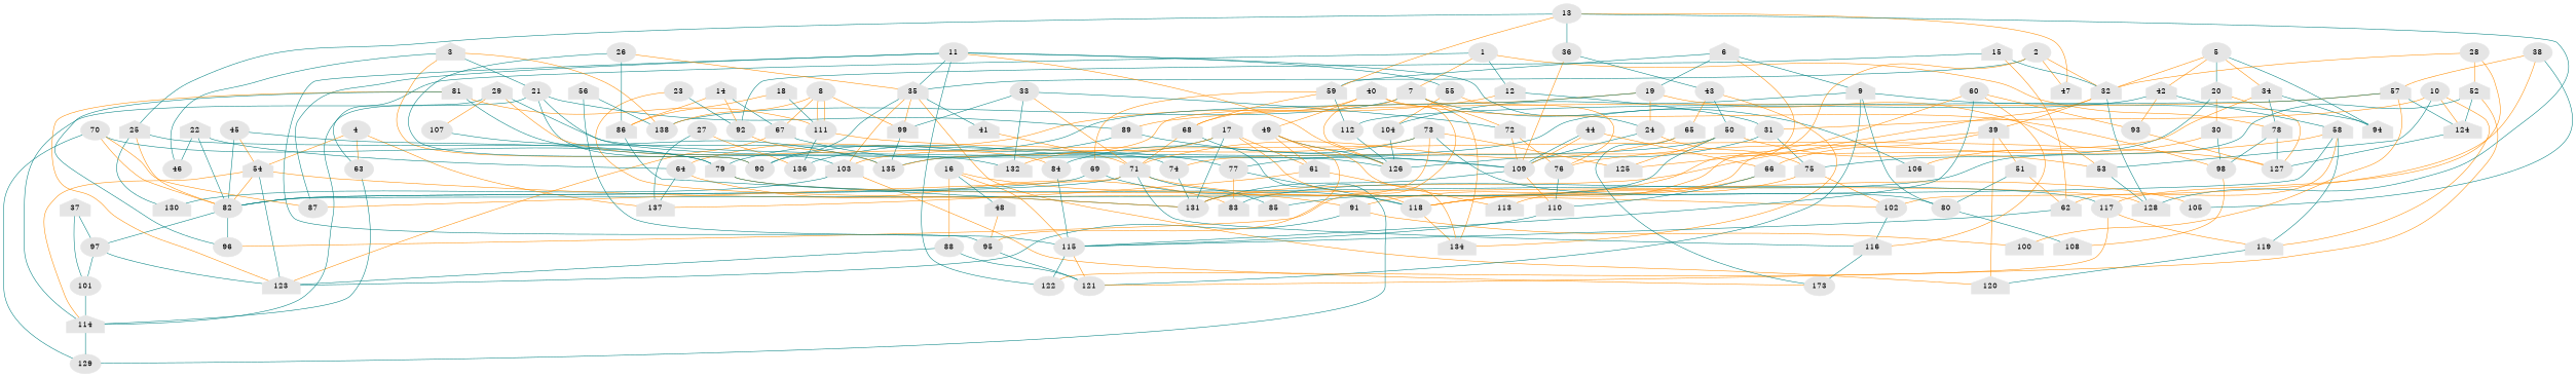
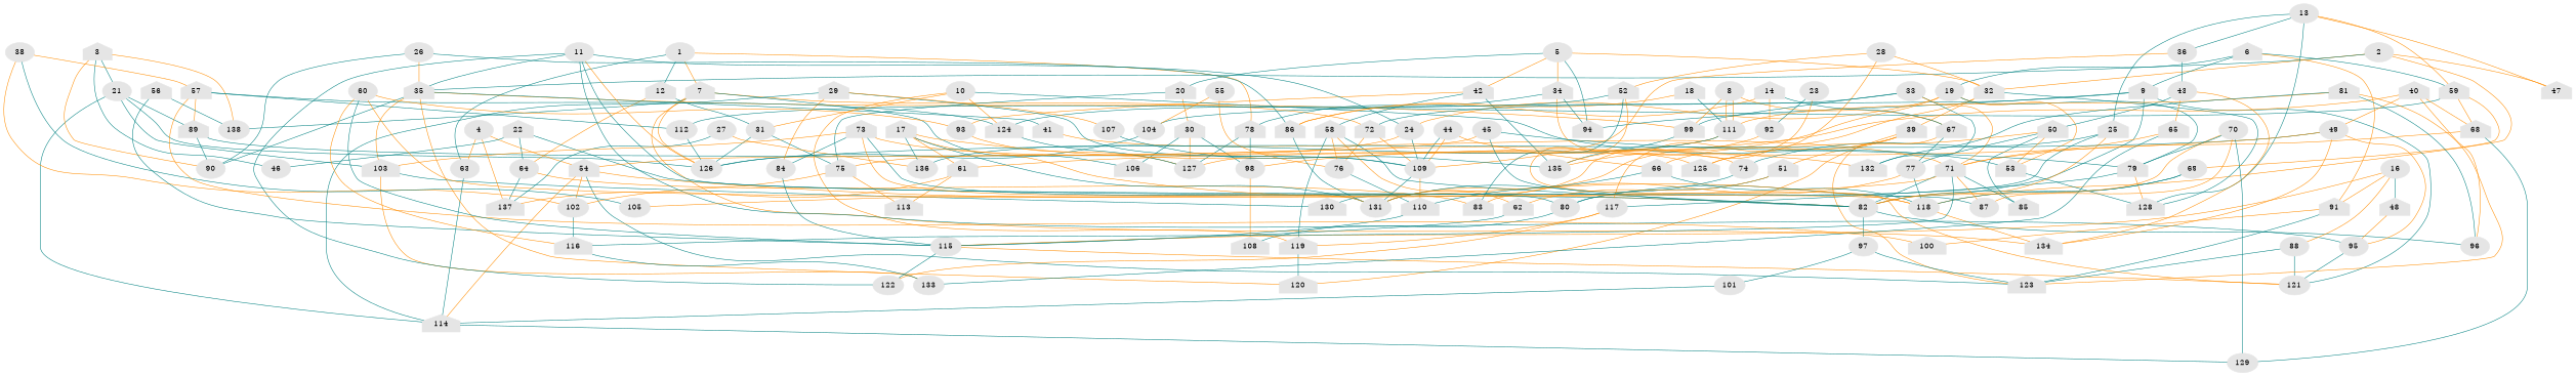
  graph {
    node [color=gray90 shape=house style=filled]
    edge [color=teal]
    1 [shape=ellipse]
    7
    12
    63 [shape=ellipse]
    78
    138 [shape=ellipse]
    72
    106
    126 [shape=ellipse]
    134
    31 [shape=ellipse]
    64 [shape=ellipse]
    114
    98 [shape=ellipse]
    127 [shape=ellipse]
    2 [shape=ellipse]
    32
    35
    47
    118 [shape=ellipse]
    128
    131 [shape=ellipse]
    39
    90 [shape=ellipse]
    99
    103
    41
    120
    21 [shape=ellipse]
    3
    46 [shape=ellipse]
    89
    4 [shape=ellipse]
    54
    137
    82 [shape=ellipse]
    102 [shape=ellipse]
    123
    5 [shape=ellipse]
    20
    34
    42
    94
    30
    75
    74 [shape=ellipse]
    135 [shape=ellipse]
    58
    93 [shape=ellipse]
    6
    9
    19 [shape=ellipse]
    59
    91
    80 [shape=ellipse]
    104 [shape=ellipse]
    121 [shape=ellipse]
    53
    24 [shape=ellipse]
    79
    68
    112 [shape=ellipse]
    69 [shape=ellipse]
    100
    109 [shape=ellipse]
    76 [shape=ellipse]
    8 [shape=ellipse]
    67
    111 [shape=ellipse]
    77 [shape=ellipse]
    136 [shape=ellipse]
    108
    10 [shape=ellipse]
    119
    124
    11 [shape=ellipse]
    55 [shape=ellipse]
    87 [shape=ellipse]
    95 [shape=ellipse]
    122 [shape=ellipse]
    83
    13 [shape=ellipse]
    25
    36 [shape=ellipse]
    130
    43 [shape=ellipse]
    14
    86
    92 [shape=ellipse]
-   15
    62
    115 [shape=ellipse]
    16 [shape=ellipse]
    48
    88 [shape=ellipse]
    17
    61
    132
    113
    18
    117 [shape=ellipse]
-   133 [shape=ellipse label=173]
+   133 [shape=ellipse]
    129 [shape=ellipse]
    22
    23 [shape=ellipse]
    110
    97 [shape=ellipse]
    96 [shape=ellipse]
    26 [shape=ellipse]
    27 [shape=ellipse]
    28 [shape=ellipse]
    52
    29
    84 [shape=ellipse]
    107 [shape=ellipse]
    51
    66
    125
    33 [shape=ellipse]
    71
    105 [shape=ellipse]
    85
    116
    50
    65
-   37
    101 [shape=ellipse]
    38 [shape=ellipse]
    57
    40
    49 [shape=ellipse]
    44 [shape=ellipse]
    45 [shape=ellipse]
    56
    60 [shape=ellipse]
    70 [shape=ellipse]
    73
    81
    1 -- 7 [color=darkorange]
    1 -- 12
    1 -- 63
    1 -- 78 [color=darkorange]
    7 -- 138
    7 -- 72 [color=darkorange]
    7 -- 106
    7 -- 126 [color=darkorange]
    7 -- 134 [color=darkorange]
    12 -- 31
    12 -- 64 [color=darkorange]
    63 -- 114
    78 -- 98
    78 -- 127
    72 -- 109 [color=darkorange]
    72 -- 76 [color=darkorange]
    31 -- 126
    31 -- 75
    64 -- 137
    64 -- 83 [color=darkorange]
    114 -- 129
    98 -- 108 [color=darkorange]
    2 -- 32 [color=darkorange]
    2 -- 35
    2 -- 47 [color=darkorange]
    2 -- 118 [color=darkorange]
    32 -- 128
    32 -- 131 [color=darkorange]
    32 -- 39 [color=darkorange]
    35 -- 90
    35 -- 99 [color=darkorange]
    35 -- 103 [color=darkorange]
    35 -- 41
    35 -- 120 [color=darkorange]
    118 -- 134 [color=darkorange]
    39 -- 120 [color=darkorange]
    39 -- 51 [color=darkorange]
    39 -- 66 [color=darkorange]
    39 -- 125 [color=darkorange]
    99 -- 135
    103 -- 130
    103 -- 133 [color=darkorange]
    41 -- 71 [color=darkorange]
    21 -- 126
    21 -- 114
    21 -- 103
    21 -- 89
    3 -- 138 [color=darkorange]
    3 -- 90 [color=darkorange]
    3 -- 21
    3 -- 46
    89 -- 90
    89 -- 109
    4 -- 63 [color=darkorange]
    4 -- 54 [color=darkorange]
    4 -- 137 [color=darkorange]
    54 -- 114 [color=darkorange]
    54 -- 82 [color=darkorange]
    54 -- 102 [color=darkorange]
    54 -- 123
    82 -- 97
    82 -- 96
    102 -- 116
    5 -- 32 [color=darkorange]
    5 -- 20
    5 -- 34 [color=darkorange]
    5 -- 42 [color=darkorange]
    5 -- 94
    20 -- 30 [color=darkorange]
    20 -- 75
    34 -- 78
    34 -- 94
    34 -- 74 [color=darkorange]
    42 -- 135
    42 -- 58
    42 -- 93 [color=darkorange]
-   30 -- 106 [color=darkorange]
+   30 -- 106
    30 -- 98
-   20 -- 127 [color=darkorange]
+   30 -- 127 [color=darkorange]
    75 -- 102 [color=darkorange]
    75 -- 113 [color=darkorange]
    74 -- 131
    58 -- 82
    58 -- 76 [color=darkorange]
    58 -- 119
    58 -- 62 [color=darkorange]
    93 -- 127 [color=darkorange]
    6 -- 9
    6 -- 19
    6 -- 59
    6 -- 91 [color=darkorange]
    9 -- 94
    9 -- 80
    9 -- 104
    9 -- 121
    19 -- 135 [color=darkorange]
    19 -- 53 [color=darkorange]
    19 -- 24 [color=darkorange]
    19 -- 79
    59 -- 68 [color=darkorange]
    59 -- 112
    59 -- 69 [color=darkorange]
    91 -- 123
    91 -- 100 [color=darkorange]
    80 -- 108
    104 -- 126
    53 -- 128
    24 -- 75 [color=darkorange]
    24 -- 109
    79 -- 128 [color=darkorange]
    79 -- 117
    68 -- 129
    68 -- 71 [color=darkorange]
    112 -- 126
    69 -- 118
    69 -- 82
    109 -- 131
    109 -- 110 [color=darkorange]
    76 -- 110
-   8 -- 138 [color=darkorange]
    8 -- 99 [color=darkorange]
    8 -- 67 [color=darkorange]
    8 -- 111 [color=darkorange]
    8 -- 111 [color=darkorange]
    67 -- 123 [color=darkorange]
    67 -- 77
    111 -- 127 [color=darkorange]
    111 -- 136
    77 -- 118
    77 -- 83 [color=darkorange]
    10 -- 31 [color=darkorange]
    10 -- 53
    10 -- 119 [color=darkorange]
    10 -- 124 [color=darkorange]
    119 -- 120
    124 -- 127
    11 -- 126 [color=darkorange]
    11 -- 35
    11 -- 24
-   11 -- 55
    11 -- 87
    11 -- 95
    11 -- 122
    55 -- 104 [color=darkorange]
    55 -- 76 [color=darkorange]
    95 -- 121
    13 -- 47 [color=darkorange]
    13 -- 128
    13 -- 59 [color=darkorange]
    13 -- 25
    13 -- 36
    25 -- 82 [color=darkorange]
    25 -- 74
    25 -- 130
    36 -- 109 [color=darkorange]
    36 -- 43
    43 -- 134 [color=darkorange]
    43 -- 50
    43 -- 65 [color=darkorange]
    14 -- 67
    14 -- 86 [color=darkorange]
    14 -- 92 [color=darkorange]
    86 -- 131
    92 -- 135 [color=darkorange]
-   15 -- 32
-   15 -- 92
-   15 -- 62 [color=darkorange]
    62 -- 115
    115 -- 121 [color=darkorange]
    115 -- 122
    16 -- 91 [color=darkorange]
    16 -- 115 [color=darkorange]
    16 -- 48
    16 -- 88 [color=darkorange]
    48 -- 95 [color=darkorange]
    88 -- 123
    88 -- 121
    17 -- 118 [color=darkorange]
    17 -- 131
    17 -- 136
    17 -- 61 [color=darkorange]
    17 -- 132 [color=darkorange]
    61 -- 137 [color=darkorange]
    61 -- 113 [color=darkorange]
    18 -- 111
    18 -- 86 [color=darkorange]
    117 -- 119 [color=darkorange]
    117 -- 122 [color=darkorange]
    22 -- 64
    22 -- 46
    22 -- 82
    23 -- 131 [color=darkorange]
    23 -- 92
    110 -- 115
    97 -- 123
    97 -- 101
    26 -- 35 [color=darkorange]
    26 -- 90
    26 -- 86
    27 -- 137
    27 -- 136 [color=darkorange]
    28 -- 32 [color=darkorange]
    28 -- 117 [color=darkorange]
    28 -- 52 [color=darkorange]
    52 -- 121 [color=darkorange]
    52 -- 124
    52 -- 83
    29 -- 114
    29 -- 109
    29 -- 84 [color=darkorange]
    29 -- 107 [color=darkorange]
    84 -- 115
    107 -- 135
    51 -- 80
    51 -- 62 [color=darkorange]
-   66 -- 118 [color=darkorange]
+   66 -- 118
    66 -- 110
    33 -- 72
    33 -- 99
    33 -- 132
    33 -- 71 [color=darkorange]
    71 -- 82
    71 -- 87 [color=darkorange]
    71 -- 105 [color=darkorange]
    71 -- 85
    71 -- 116
    116 -- 133
    50 -- 53 [color=darkorange]
    50 -- 77
    50 -- 125 [color=darkorange]
    50 -- 85
    65 -- 133
    65 -- 71 [color=darkorange]
-   37 -- 97
-   37 -- 101
    101 -- 114
    38 -- 102 [color=darkorange]
    38 -- 105
    38 -- 57 [color=darkorange]
    57 -- 89 [color=darkorange]
    57 -- 112
    57 -- 100 [color=darkorange]
    57 -- 124
    40 -- 98 [color=darkorange]
    40 -- 68 [color=darkorange]
    40 -- 96 [color=darkorange]
    40 -- 49 [color=darkorange]
    49 -- 126
    49 -- 134 [color=darkorange]
    49 -- 95 [color=darkorange]
    49 -- 61 [color=darkorange]
    44 -- 109
    44 -- 109 [color=darkorange]
    44 -- 66 [color=darkorange]
    45 -- 54 [color=darkorange]
    45 -- 82
    45 -- 79
    56 -- 138
    56 -- 115
    60 -- 118 [color=darkorange]
    60 -- 93 [color=darkorange]
    60 -- 115
    60 -- 116 [color=darkorange]
    70 -- 82 [color=darkorange]
    70 -- 79
    70 -- 87 [color=darkorange]
    70 -- 129
    73 -- 131 [color=darkorange]
    73 -- 103 [color=darkorange]
    73 -- 80
    73 -- 84
    73 -- 125 [color=darkorange]
    81 -- 123 [color=darkorange]
    81 -- 111 [color=darkorange]
    81 -- 132
    81 -- 96
  }
